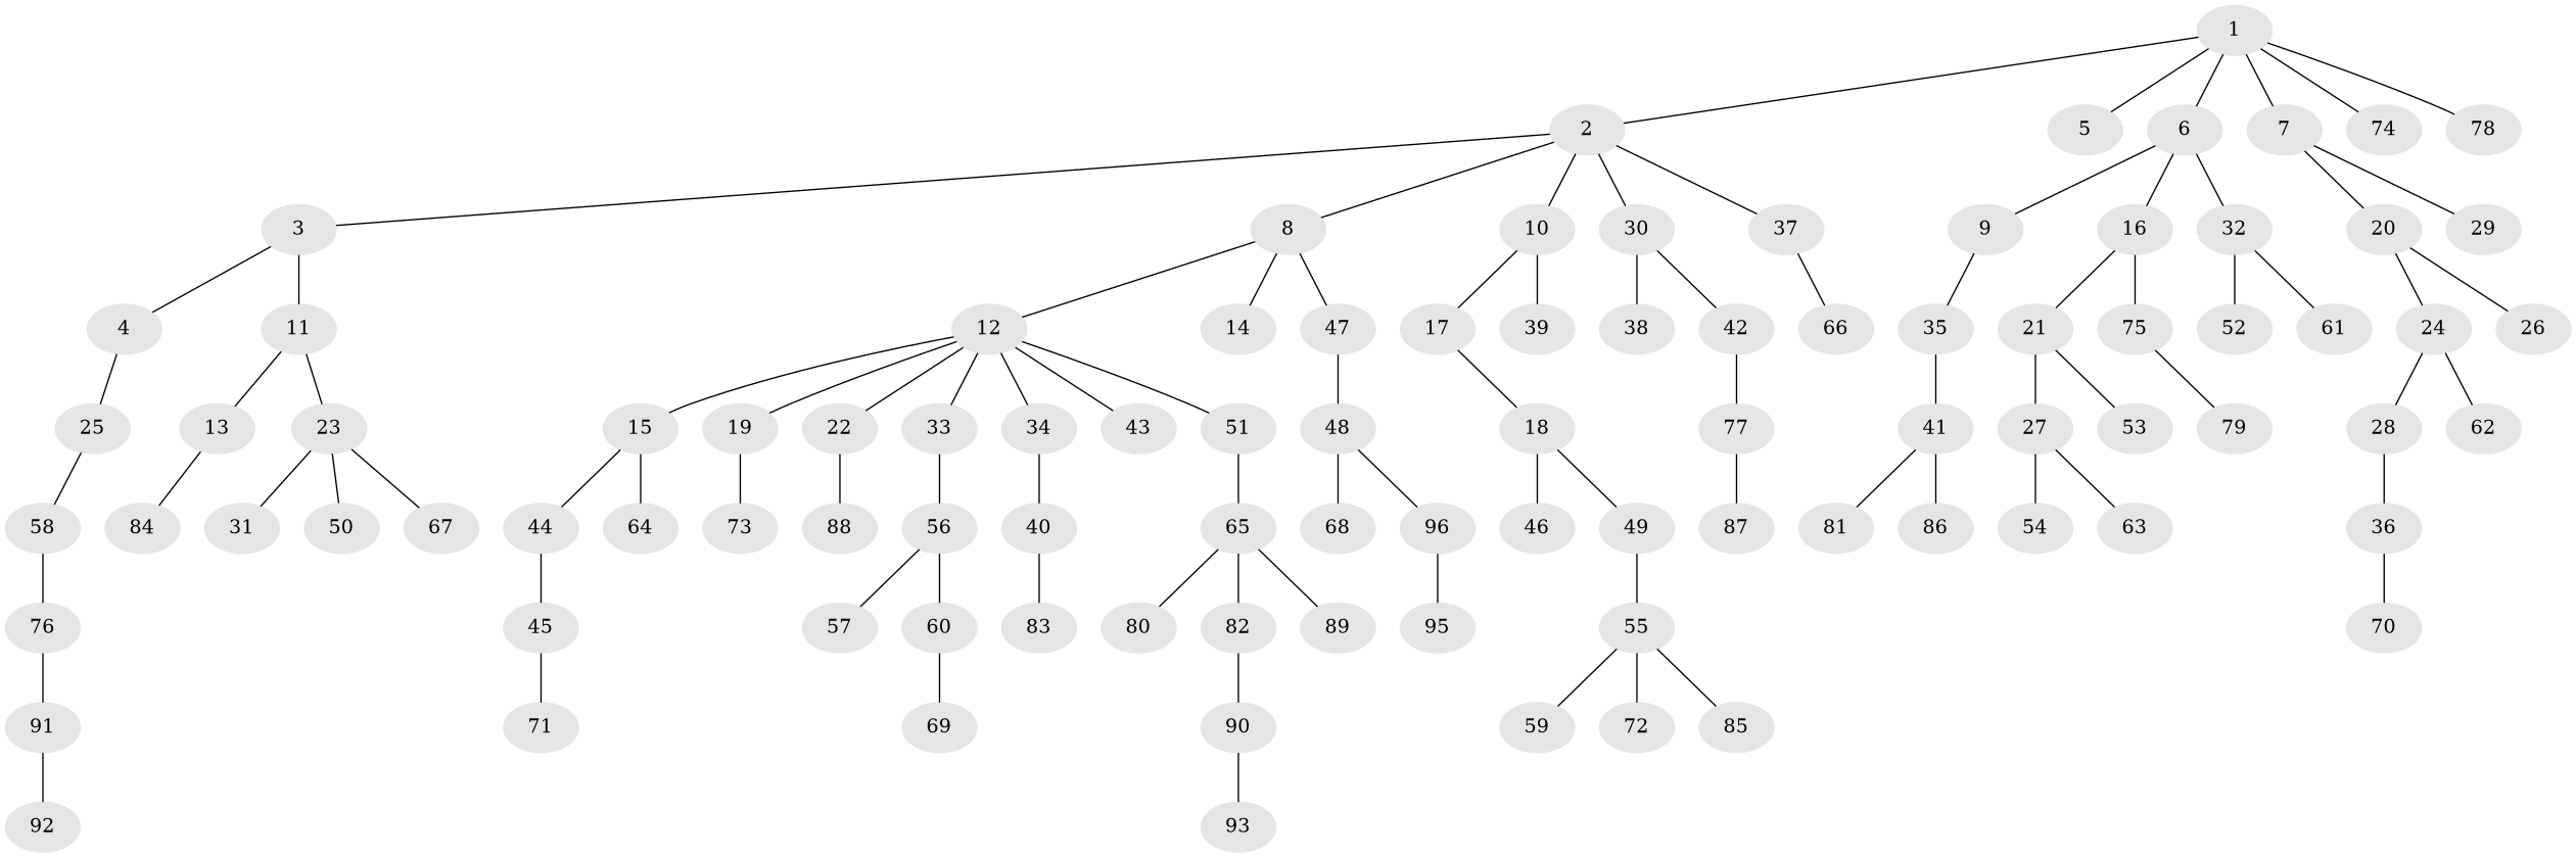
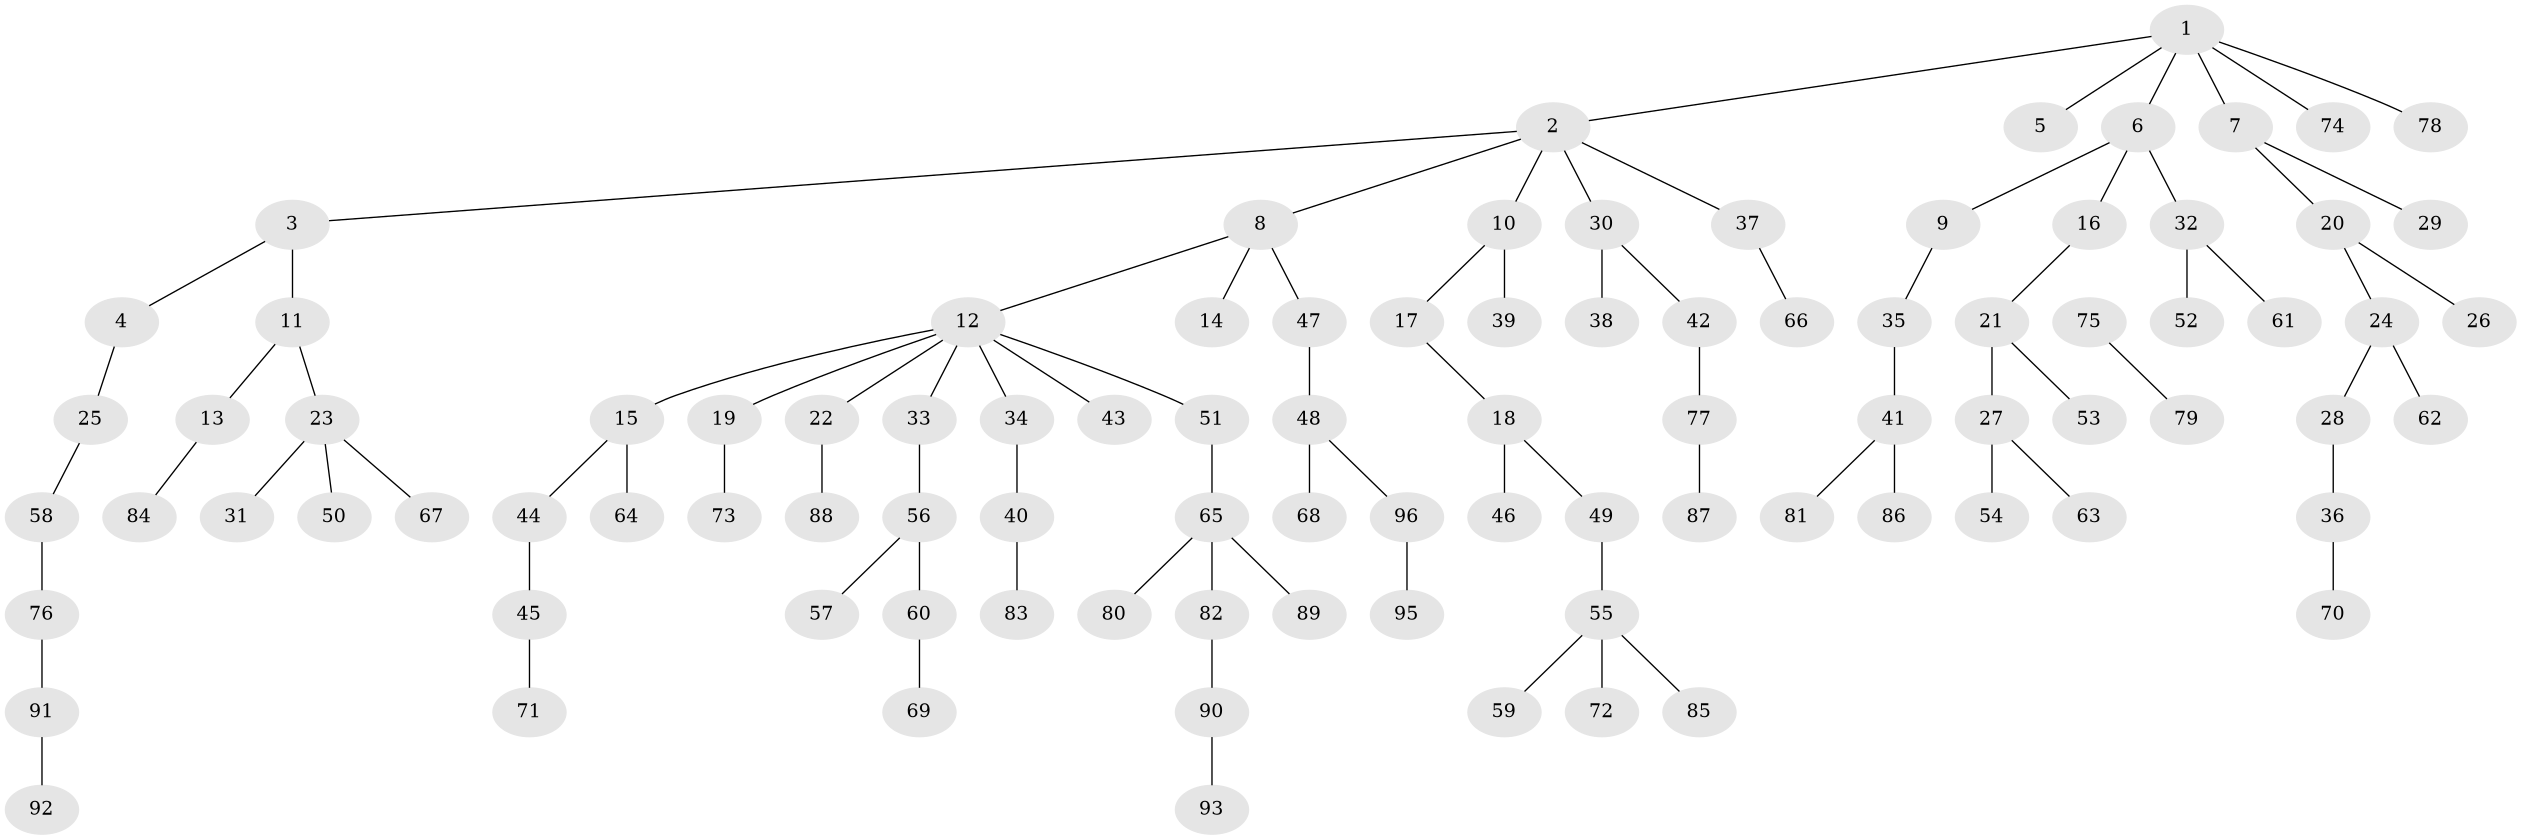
  graph {
    node [color=gray90 style=filled]
    edge [weight=1.0]
    1
    2
    5
    6
    7
    74
    78
    3
    8
    10
    30
    37
    9
    16
    32
    20
    29
    4
    11
    12
    14
    47
    17
    39
    38
    42
    66
    25
    13
    23
    58
    35
    21
    75
    52
    61
    24
    26
    15
    19
    22
    33
    34
    43
    51
    48
    41
    18
    84
    31
    50
    67
    44
    64
    73
    88
    56
    40
    65
    45
    27
    53
    79
    46
    49
    55
    28
    62
    54
    63
    36
    76
    70
    77
    57
    60
    83
    81
    86
    87
    71
    68
    n83 [label=96]
    95
    59
    72
    85
    80
    82
    89
    69
    91
    90
    92
    93
    1 -- 2
    1 -- 5
    1 -- 6
    1 -- 7
    1 -- 74
    1 -- 78
    2 -- 3
    2 -- 8
    2 -- 10
    2 -- 30
    2 -- 37
    6 -- 9
    6 -- 16
    6 -- 32
    7 -- 20
    7 -- 29
    3 -- 4
    3 -- 11
    8 -- 12
    8 -- 14
    8 -- 47
    10 -- 17
    10 -- 39
    30 -- 38
    30 -- 42
    37 -- 66
    9 -- 35
    16 -- 21
-   16 -- 75
    32 -- 52
    32 -- 61
    20 -- 24
    20 -- 26
    4 -- 25
    11 -- 13
    11 -- 23
    12 -- 15
    12 -- 19
    12 -- 22
    12 -- 33
    12 -- 34
    12 -- 43
    12 -- 51
    47 -- 48
    17 -- 18
    42 -- 77
    25 -- 58
    13 -- 84
    23 -- 31
    23 -- 50
    23 -- 67
    58 -- 76
    35 -- 41
    21 -- 27
    21 -- 53
    75 -- 79
    24 -- 28
    24 -- 62
    15 -- 44
    15 -- 64
    19 -- 73
    22 -- 88
    33 -- 56
    34 -- 40
    51 -- 65
    48 -- 68
    48 -- n83
    41 -- 81
    41 -- 86
    18 -- 46
    18 -- 49
    44 -- 45
    56 -- 57
    56 -- 60
    40 -- 83
    65 -- 80
    65 -- 82
    65 -- 89
    45 -- 71
    27 -- 54
    27 -- 63
    49 -- 55
    55 -- 59
    55 -- 72
    55 -- 85
    28 -- 36
    36 -- 70
    76 -- 91
    77 -- 87
    60 -- 69
    n83 -- 95
    82 -- 90
    91 -- 92
    90 -- 93
  }
